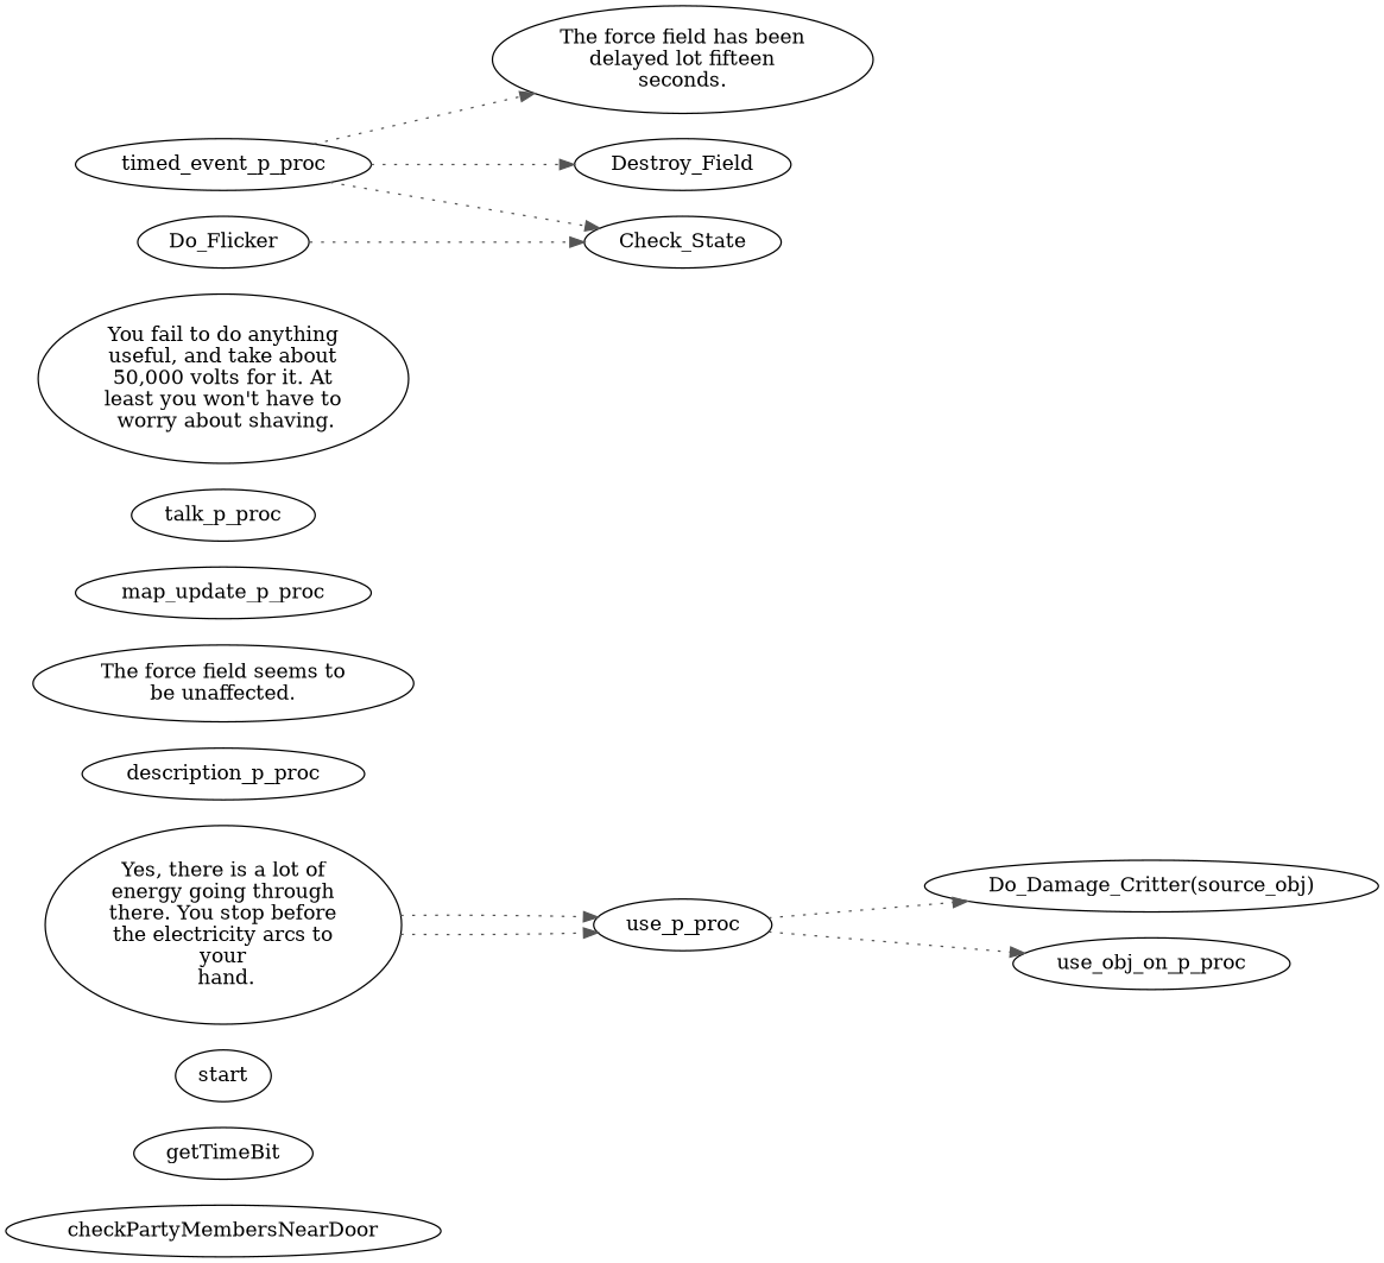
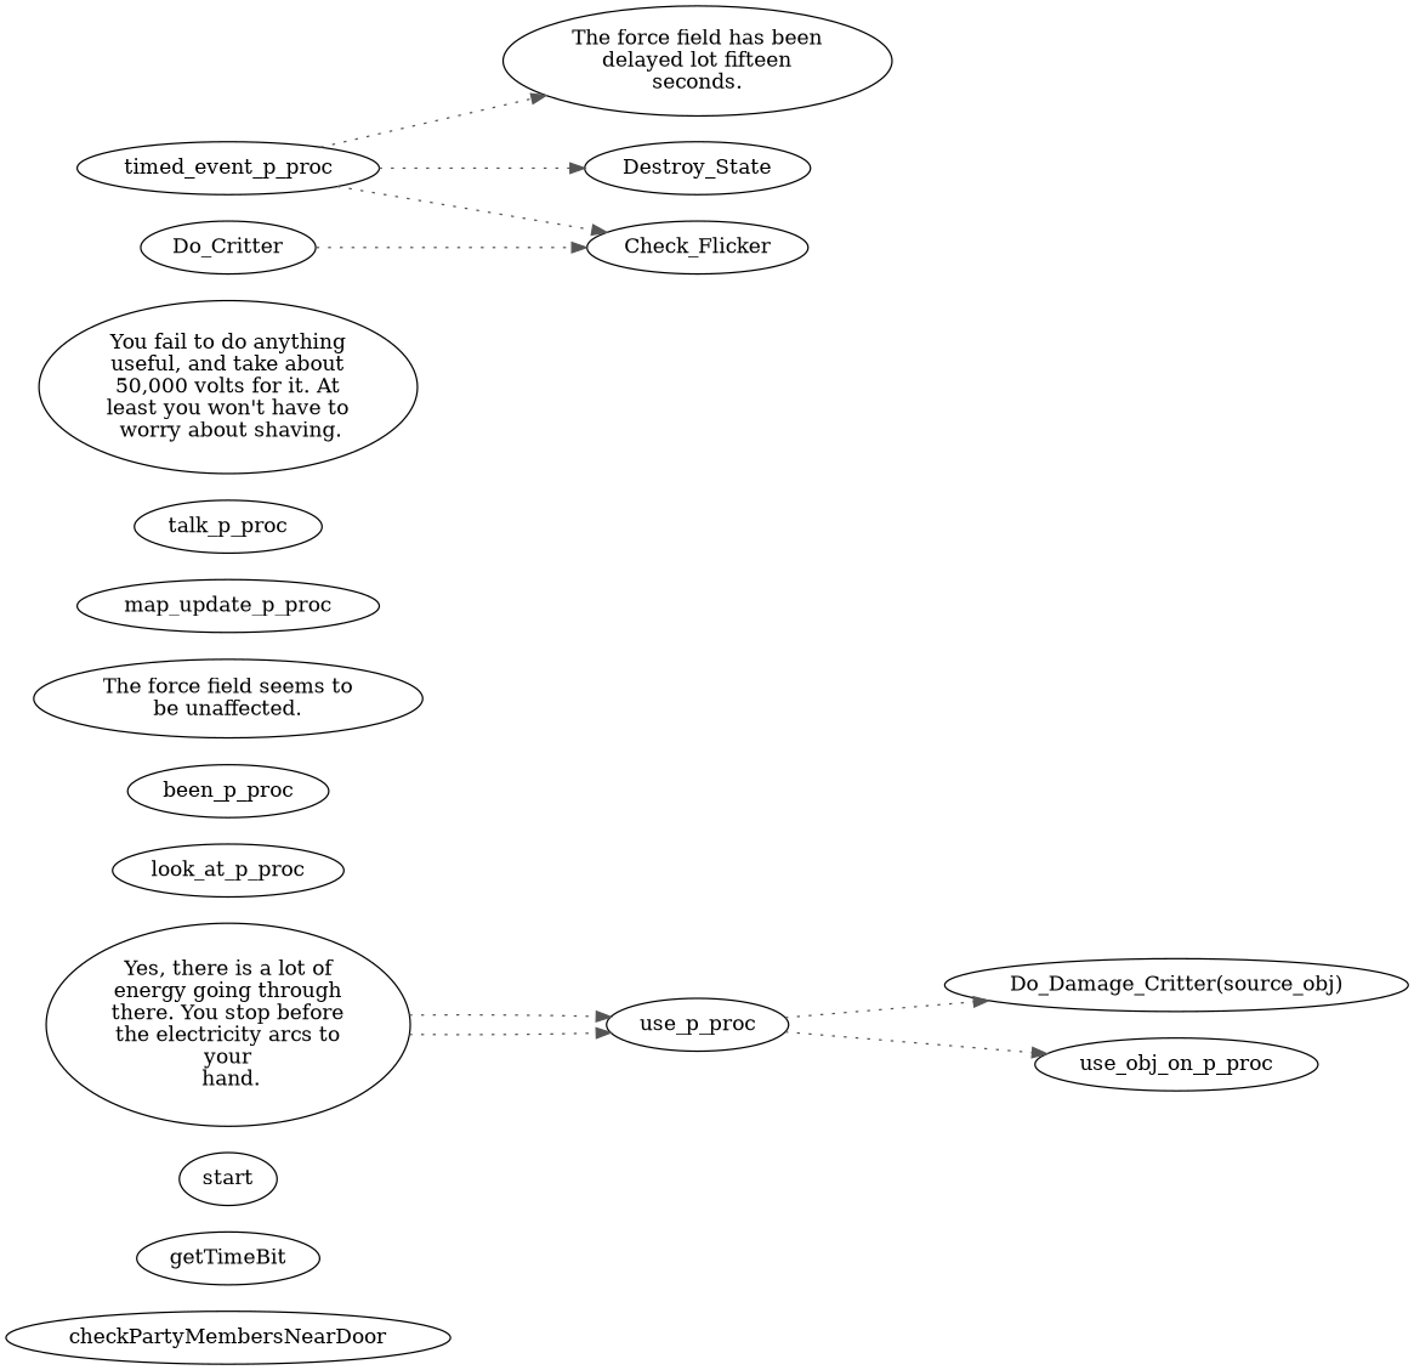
  digraph {
    rankdir=LR
    node [color="#000000" fillcolor="#FFFFFF" style=filled]
    edge [color="#555555" style=dotted]
    checkPartyMembersNearDoor
    getTimeBit
    start
    "Do_Damage_Critter(source_obj)" [color="" fillcolor="" style=""]
    use_p_proc
    use_obj_on_p_proc
-   description_p_proc
+   look_at_p_proc
+   description_p_proc [label=been_p_proc]
    n9 [label="Yes, there is a lot of\nenergy going through\nthere. You stop before\nthe electricity arcs to\nyour\n hand."]
    n10 [label="The force field seems to\nbe unaffected."]
    map_update_p_proc
    talk_p_proc
    n13 [label="You fail to do anything\nuseful, and take about\n50,000 volts for it. At\nleast you won't have to\n worry about shaving."]
    n14 [label="The force field has been\ndelayed lot fifteen\nseconds."]
-   Do_Flicker
-   Check_State
+   Do_Flicker [label=Do_Critter]
+   Check_State [label=Check_Flicker]
    timed_event_p_proc
-   Destroy_Field
+   Destroy_Field [label=Destroy_State]
    use_p_proc -> "Do_Damage_Critter(source_obj)"
    use_p_proc -> use_obj_on_p_proc
    n9 -> use_p_proc
    n9 -> use_p_proc
    Do_Flicker -> Check_State
    timed_event_p_proc -> n14
    timed_event_p_proc -> Check_State
    timed_event_p_proc -> Destroy_Field
  }
